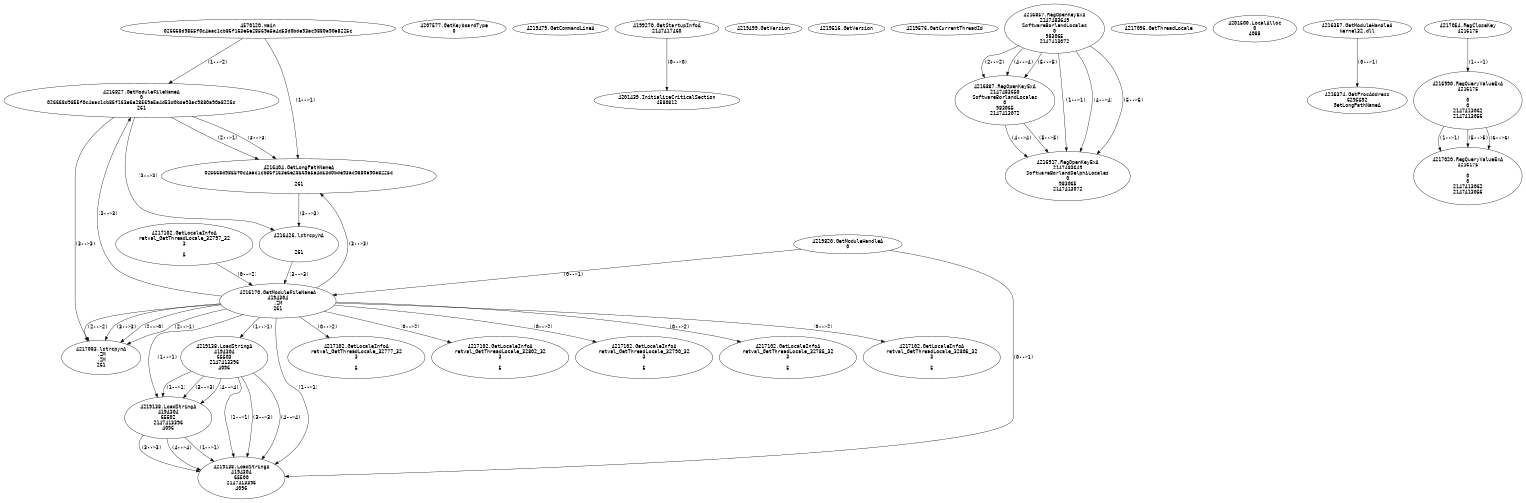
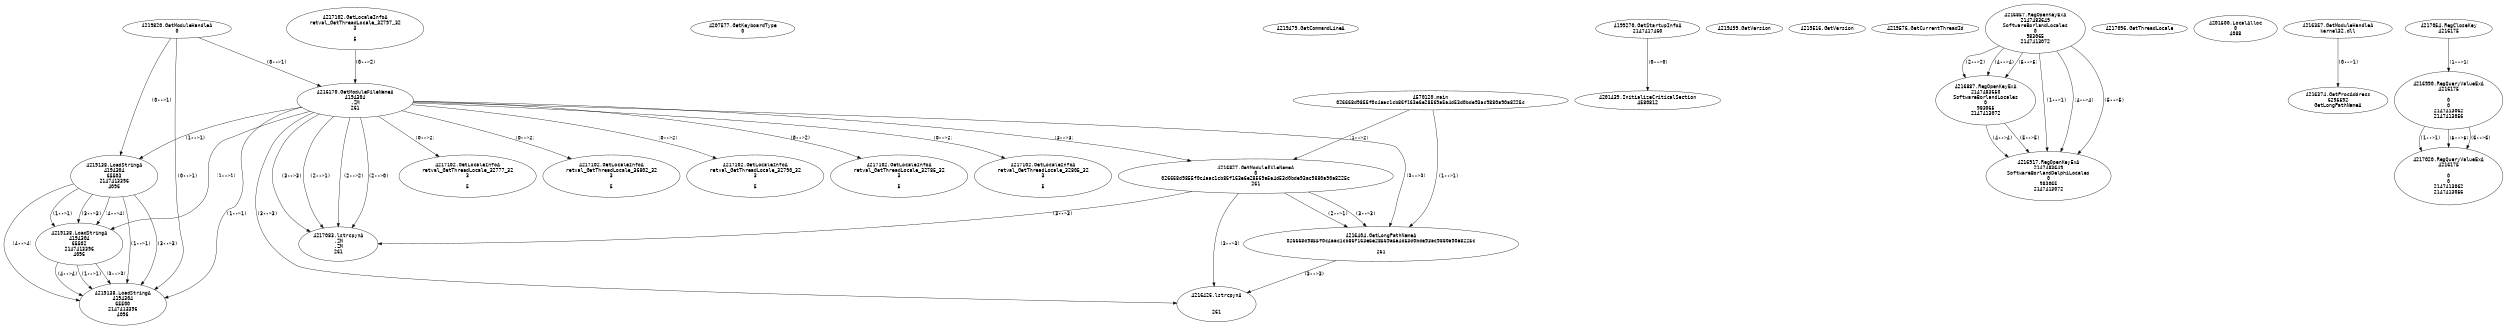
  digraph {
    fontname="DejaVu Sans Mono"
    node [fontname="DejaVu Sans Mono"]
    edge [fontname="DejaVu Sans Mono"]
    n1 [label="4570120.main\n026668d9855f0c4aac1cb86f163e6e28569a5a4d53d0bde93ac9880a90a8225c"]
    n2 [label="4216827.GetModuleFileNameA\n0\n026668d9855f0c4aac1cb86f163e6e28569a5a4d53d0bde93ac9880a90a8225c\n261"]
    n3 [label="4216404.GetLongPathNameA\n026668d9855f0c4aac1cb86f163e6e28569a5a4d53d0bde93ac9880a90a8225c\n\n261"]
    n4 [label="4217083.lstrcpynA\n.ZM\n.ZM\n261"]
    n5 [label="4216426.lstrcpynA\n\n\n261"]
    n6 [label="4219820.GetModuleHandleA\n0"]
    n7 [label="4216170.GetModuleFileNameA\n4194304\n.ZM\n261"]
    n8 [label="4219138.LoadStringA\n4194304\n65503\n2147413396\n4096"]
    n9 [label="4219138.LoadStringA\n4194304\n65500\n2147413396\n4096"]
    n10 [label="4219138.LoadStringA\n4194304\n65502\n2147413396\n4096"]
    n11 [label="4217102.GetLocaleInfoA\nretval_GetThreadLocale_32777_32\n3\n\n5"]
-   n12 [label="4217102.GetLocaleInfoA\nretval_GetThreadLocale_32802_32\n3\n\n5"]
+   n12 [label="4217102.GetLocaleInfoA\nretval_GetThreadLocale_36802_32\n3\n\n5"]
    n13 [label="4217102.GetLocaleInfoA\nretval_GetThreadLocale_32790_32\n3\n\n5"]
    n14 [label="4217102.GetLocaleInfoA\nretval_GetThreadLocale_32785_32\n3\n\n5"]
    n15 [label="4217102.GetLocaleInfoA\nretval_GetThreadLocale_32805_32\n3\n\n5"]
    n16 [label="4207577.GetKeyboardType\n0"]
    n17 [label="4219479.GetCommandLineA\n"]
    n18 [label="4199270.GetStartupInfoA\n2147417460"]
    n19 [label="4201439.InitializeCriticalSection\n4580812"]
    n20 [label="4219499.GetVersion\n"]
    n21 [label="4219516.GetVersion\n"]
    n22 [label="4219576.GetCurrentThreadId\n"]
    n23 [label="4217102.GetLocaleInfoA\nretval_GetThreadLocale_32797_32\n3\n\n5"]
    n24 [label="4216857.RegOpenKeyExA\n2147483649\nSoftware\Borland\Locales\n0\n983065\n2147413072"]
    n25 [label="4216887.RegOpenKeyExA\n2147483650\nSoftware\Borland\Locales\n0\n983065\n2147413072"]
    n26 [label="4216917.RegOpenKeyExA\n2147483649\nSoftware\Borland\Delphi\Locales\n0\n983065\n2147413072"]
    n27 [label="4217096.GetThreadLocale\n"]
    n28 [label="4201500.LocalAlloc\n0\n4088"]
    n29 [label="4216357.GetModuleHandleA\nkernel32.dll"]
    n30 [label="4216374.GetProcAddress\n6295592\nGetLongPathNameA"]
    n31 [label="4216990.RegQueryValueExA\n4216175\n\n0\n0\n2147413062\n2147413056"]
    n32 [label="4217020.RegQueryValueExA\n4216175\n\n0\n0\n2147413062\n2147413056"]
    n33 [label="4217054.RegCloseKey\n4216175"]
    n1 -> n2 [label="(1-->2)"]
    n1 -> n3 [label="(1-->1)"]
    n2 -> n3 [label="(2-->1)"]
    n2 -> n3 [label="(3-->3)"]
    n2 -> n4 [label="(3-->3)"]
    n2 -> n5 [label="(3-->3)"]
    n3 -> n5 [label="(3-->3)"]
    n6 -> n7 [label="(0-->1)"]
+   n6 -> n8 [label="(0-->1)"]
    n6 -> n9 [label="(0-->1)"]
    n7 -> n2 [label="(3-->3)"]
    n7 -> n3 [label="(3-->3)"]
    n7 -> n4 [label="(2-->1)"]
    n7 -> n4 [label="(2-->2)"]
    n7 -> n4 [label="(3-->3)"]
    n7 -> n4 [label="(2-->0)"]
-   n5 -> n7 [label="(3-->3)"]
+   n7 -> n5 [label="(3-->3)"]
    n7 -> n8 [label="(1-->1)"]
    n7 -> n9 [label="(1-->1)"]
    n7 -> n10 [label="(1-->1)"]
    n7 -> n11 [label="(0-->2)"]
    n7 -> n12 [label="(0-->2)"]
    n7 -> n13 [label="(0-->2)"]
    n7 -> n14 [label="(0-->2)"]
    n7 -> n15 [label="(0-->2)"]
    n8 -> n9 [label="(1-->1)"]
    n8 -> n9 [label="(3-->3)"]
    n8 -> n9 [label="(4-->4)"]
    n8 -> n10 [label="(1-->1)"]
    n8 -> n10 [label="(3-->3)"]
    n8 -> n10 [label="(4-->4)"]
    n10 -> n9 [label="(1-->1)"]
    n10 -> n9 [label="(3-->3)"]
    n10 -> n9 [label="(4-->4)"]
    n18 -> n19 [label="(0-->0)"]
    n23 -> n7 [label="(0-->2)"]
    n24 -> n25 [label="(2-->2)"]
    n24 -> n25 [label="(4-->4)"]
    n24 -> n25 [label="(5-->5)"]
    n24 -> n26 [label="(1-->1)"]
    n24 -> n26 [label="(4-->4)"]
    n24 -> n26 [label="(5-->5)"]
    n25 -> n26 [label="(4-->4)"]
    n25 -> n26 [label="(5-->5)"]
    n29 -> n30 [label="(0-->1)"]
    n31 -> n32 [label="(1-->1)"]
    n31 -> n32 [label="(5-->5)"]
    n31 -> n32 [label="(6-->6)"]
    n33 -> n31 [label="(1-->1)"]
  }
